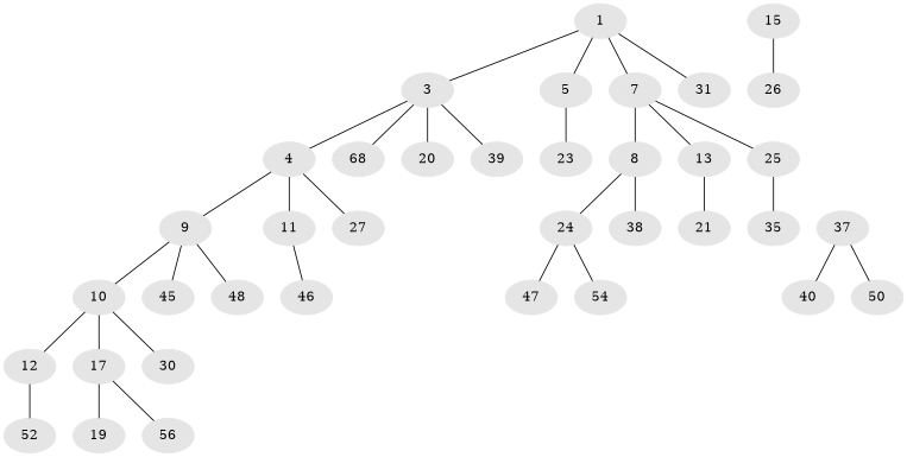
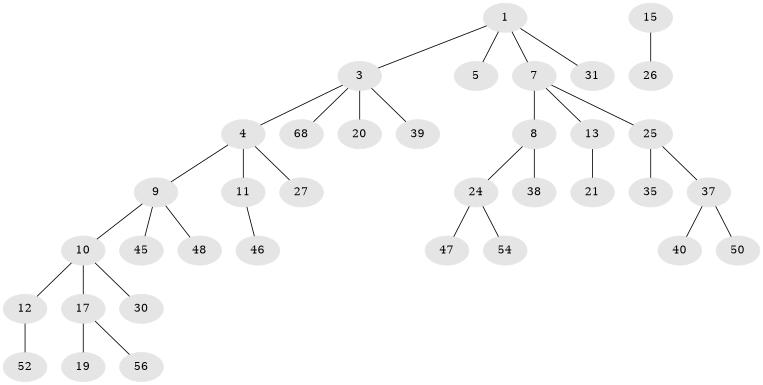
  graph {
    node [color=gray90 style=filled]
    1 [super="+2"]
    3 [super="+41"]
    5 [super="+14"]
    7
    31
    4 [super="+6"]
    n7 [label=68]
    20
    39
-   23
    8 [super="+51"]
    13 [super="+16"]
    25 [super="+34"]
    9 [super="+43"]
    11
    27
    10
    45
    48 [super="+49"]
    46
    26 [super="+32"]
    15
    24 [super="+29"]
    38
    21
    35 [super="+53"]
    37
    47
    54
    12 [super="+33"]
    17 [super="+22"]
    30
    52
    19 [super="+28"]
    n35 [label=56 super="+44"]
    40 [super="+42"]
    50
    1 -- 3
    1 -- 5
    1 -- 7
    1 -- 31
    3 -- 4
    3 -- n7
    3 -- 20
    3 -- 39
-   5 -- 23
    7 -- 8
    7 -- 13
    7 -- 25
    4 -- 9
    4 -- 11
    4 -- 27
    8 -- 24
    8 -- 38
    13 -- 21
    25 -- 35
+   25 -- 37
    9 -- 10
    9 -- 45
    9 -- 48
    11 -- 46
    10 -- 12
    10 -- 17
    10 -- 30
    15 -- 26
    24 -- 47
    24 -- 54
    37 -- 40
    37 -- 50
    12 -- 52
    17 -- 19
    17 -- n35
  }
